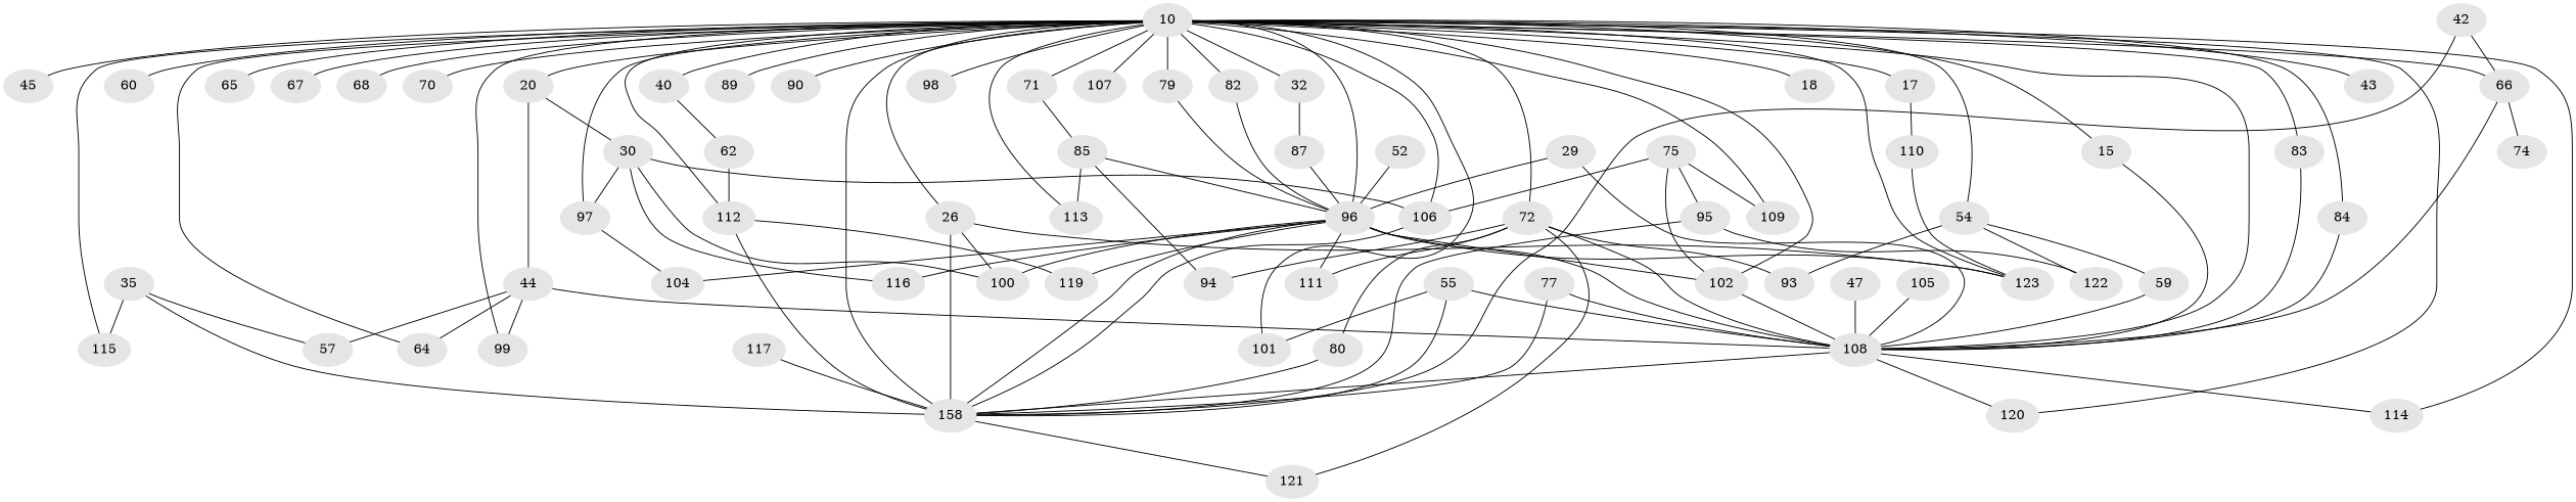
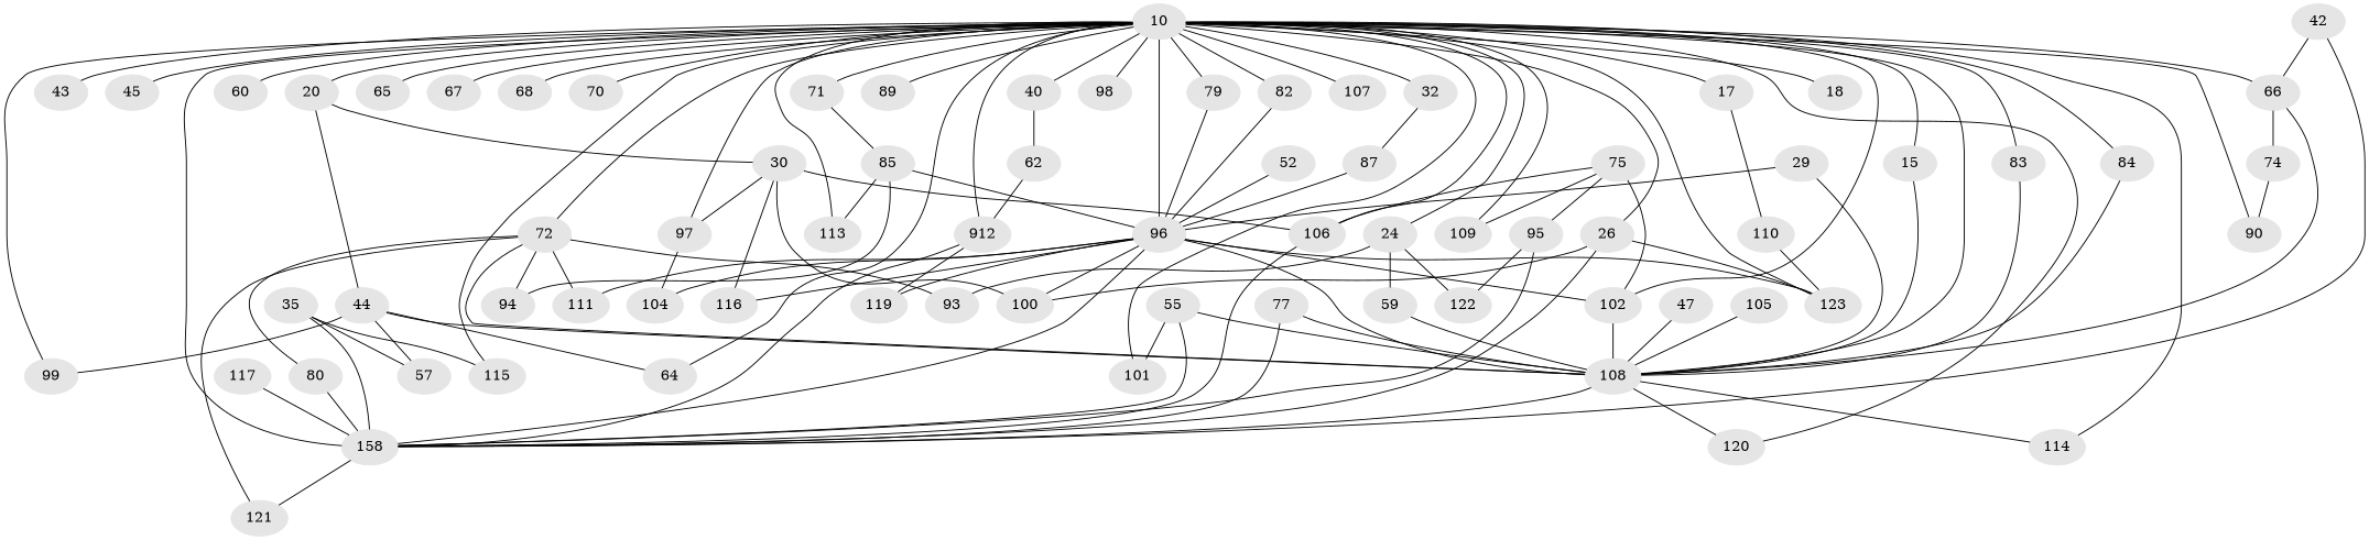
  graph {
    node [color=gray90 style=filled]
    10 [super="+7+6"]
    15
    17
    18
    20
    26 [super="+25"]
    32
    40
    43
    45
-   54
+   54 [label=24]
    60
    64
    65
    66 [super="+31"]
    67
    68
    70 [super="+58"]
    71
    72 [super="+61"]
    79 [super="+50"]
    82 [super="+41"]
    83
    84
    89 [super="+22"]
    90
    96 [super="+46+92"]
    97 [super="+33"]
    98
    99
    101
    102 [super="+63"]
    106 [super="+69+86+27"]
    107
    108 [super="+78+81"]
    109
-   112 [super="+88+12"]
+   112 [super="+88+12" label=912]
    113 [super="+51"]
    114
    115
    n41 [label=158 super="+39+103+56"]
    120
    123 [super="+49+73"]
    110
    30
    44 [super="+34"]
    100 [super="+91"]
    87
    62
    59
    93
    122
    74
    85
    80
    94
    111
    121
    116
    104
    119
    57
    29
    35
    42
    47
    52
    55
    75 [super="+16"]
    95
    77
    105
    117
    10 -- 15
    10 -- 17 [weight=2]
    10 -- 18 [weight=2]
    10 -- 20
    10 -- 26 [weight=2]
    10 -- 32 [weight=2]
    10 -- 40
    10 -- 43 [weight=2]
    10 -- 45 [weight=2]
    10 -- 54 [weight=2]
    10 -- 60 [weight=2]
    10 -- 64
    10 -- 65 [weight=2]
    10 -- 66 [weight=2]
    10 -- 67 [weight=2]
    10 -- 68 [weight=2]
    10 -- 70 [weight=3]
    10 -- 71 [weight=2]
    10 -- 72 [weight=2]
    10 -- 79 [weight=2]
    10 -- 82 [weight=2]
    10 -- 83
    10 -- 84
    10 -- 89 [weight=3]
    10 -- 90
    10 -- 96 [weight=13]
    10 -- 97 [weight=2]
    10 -- 98 [weight=2]
    10 -- 99
    10 -- 101
    10 -- 102
    10 -- 106 [weight=3]
    10 -- 107 [weight=2]
    10 -- 108 [weight=11]
    10 -- 109
    10 -- 112 [weight=3]
    10 -- 113
    10 -- 114
    10 -- 115
    10 -- n41 [weight=16]
    10 -- 120
    10 -- 123
    15 -- 108
    17 -- 110
    20 -- 30
    20 -- 44
    26 -- n41
    26 -- 123
    26 -- 100
    32 -- 87
    40 -- 62
    54 -- 59
    54 -- 93
    54 -- 122
    66 -- 108
    66 -- 74
    71 -- 85
    72 -- 108
    72 -- 93
    72 -- 80
    72 -- 94
    72 -- 111
    72 -- 121
    79 -- 96
    82 -- 96
    83 -- 108
    84 -- 108
    96 -- 102
    96 -- 108 [weight=5]
    96 -- n41 [weight=5]
    96 -- 123 [weight=2]
    96 -- 100
    96 -- 111
    96 -- 116
    96 -- 104
    96 -- 119
    97 -- 104
    102 -- 108
    106 -- n41
    108 -- 114
    108 -- n41 [weight=8]
    108 -- 120
    112 -- n41
    112 -- 119
    n41 -- 121
    110 -- 123
    30 -- 97
    30 -- 106
    30 -- 100
    30 -- 116
    44 -- 64
    44 -- 99
    44 -- 108 [weight=3]
    44 -- 57
    87 -- 96
    62 -- 112
    59 -- 108
+   74 -- 90
    85 -- 96
    85 -- 113
    85 -- 94
    80 -- n41
    29 -- 96
    29 -- 108
    35 -- 115
    35 -- n41 [weight=2]
    35 -- 57
    42 -- 66
    42 -- n41
    47 -- 108 [weight=2]
    52 -- 96
    55 -- 101
    55 -- 108 [weight=2]
    55 -- n41
    75 -- 102 [weight=3]
    75 -- 106
    75 -- 109
    75 -- 95
    95 -- n41
    95 -- 122
    77 -- 108
    77 -- n41
    105 -- 108
    117 -- n41
  }
